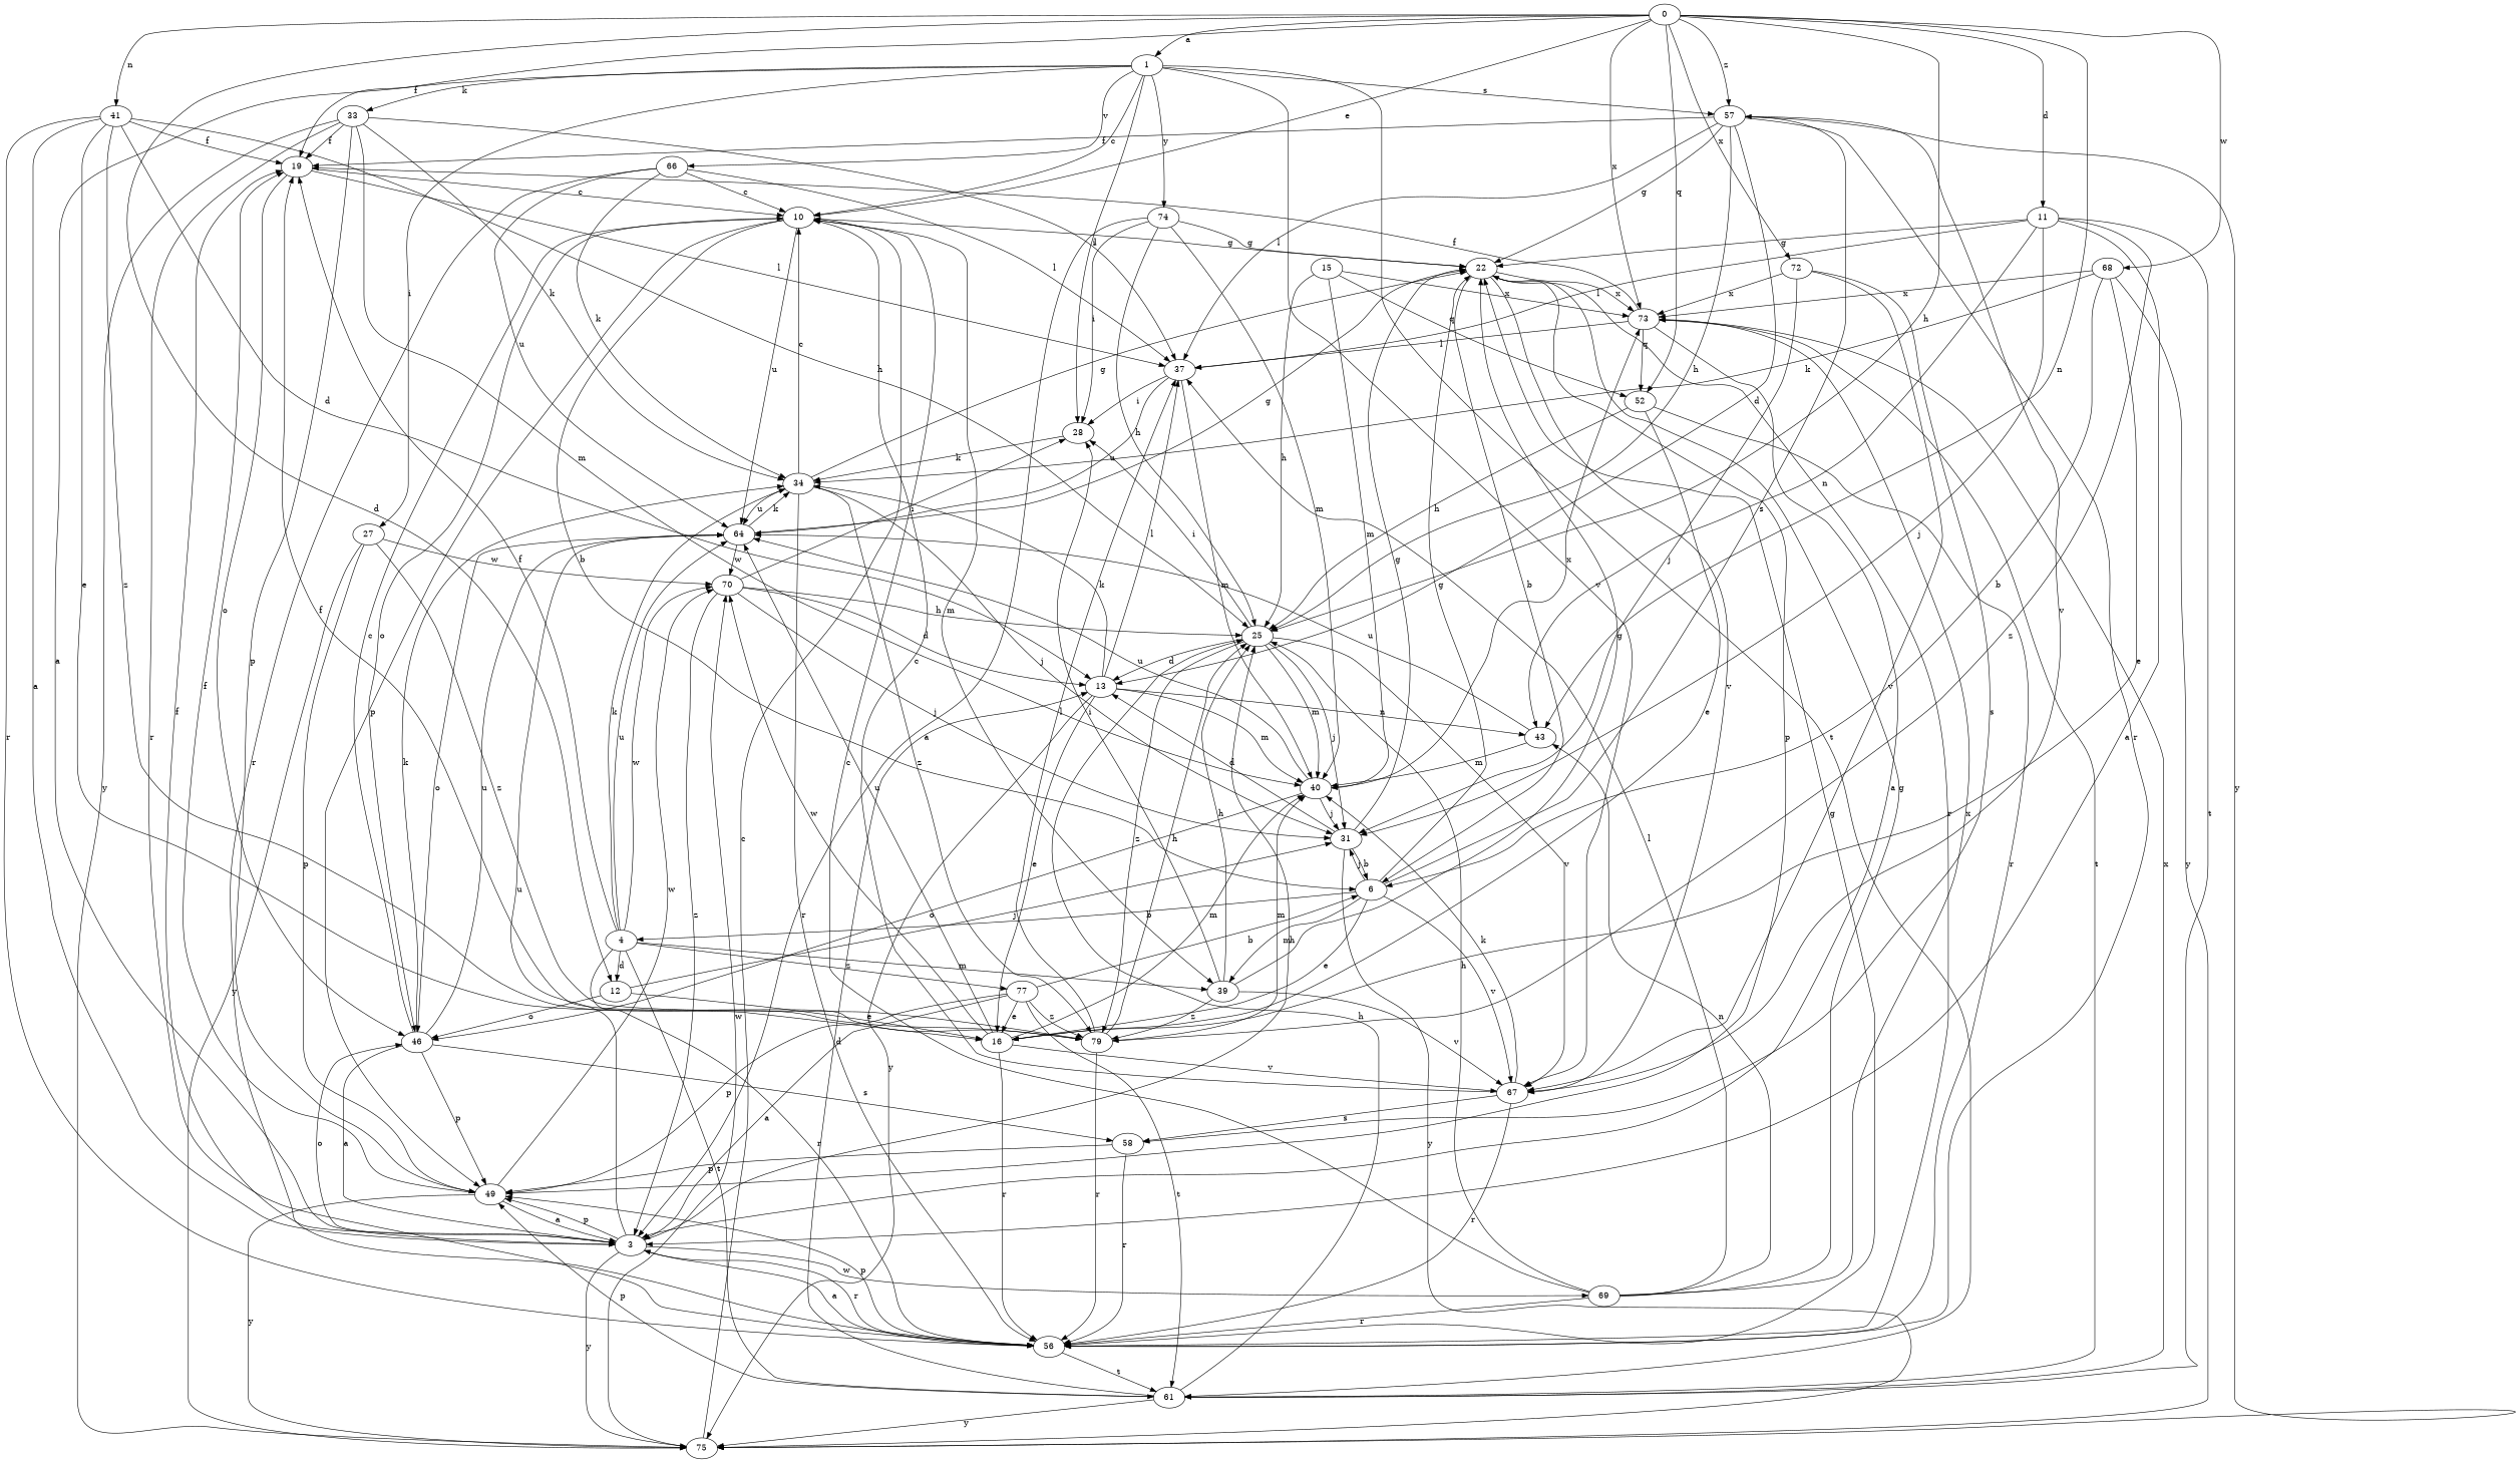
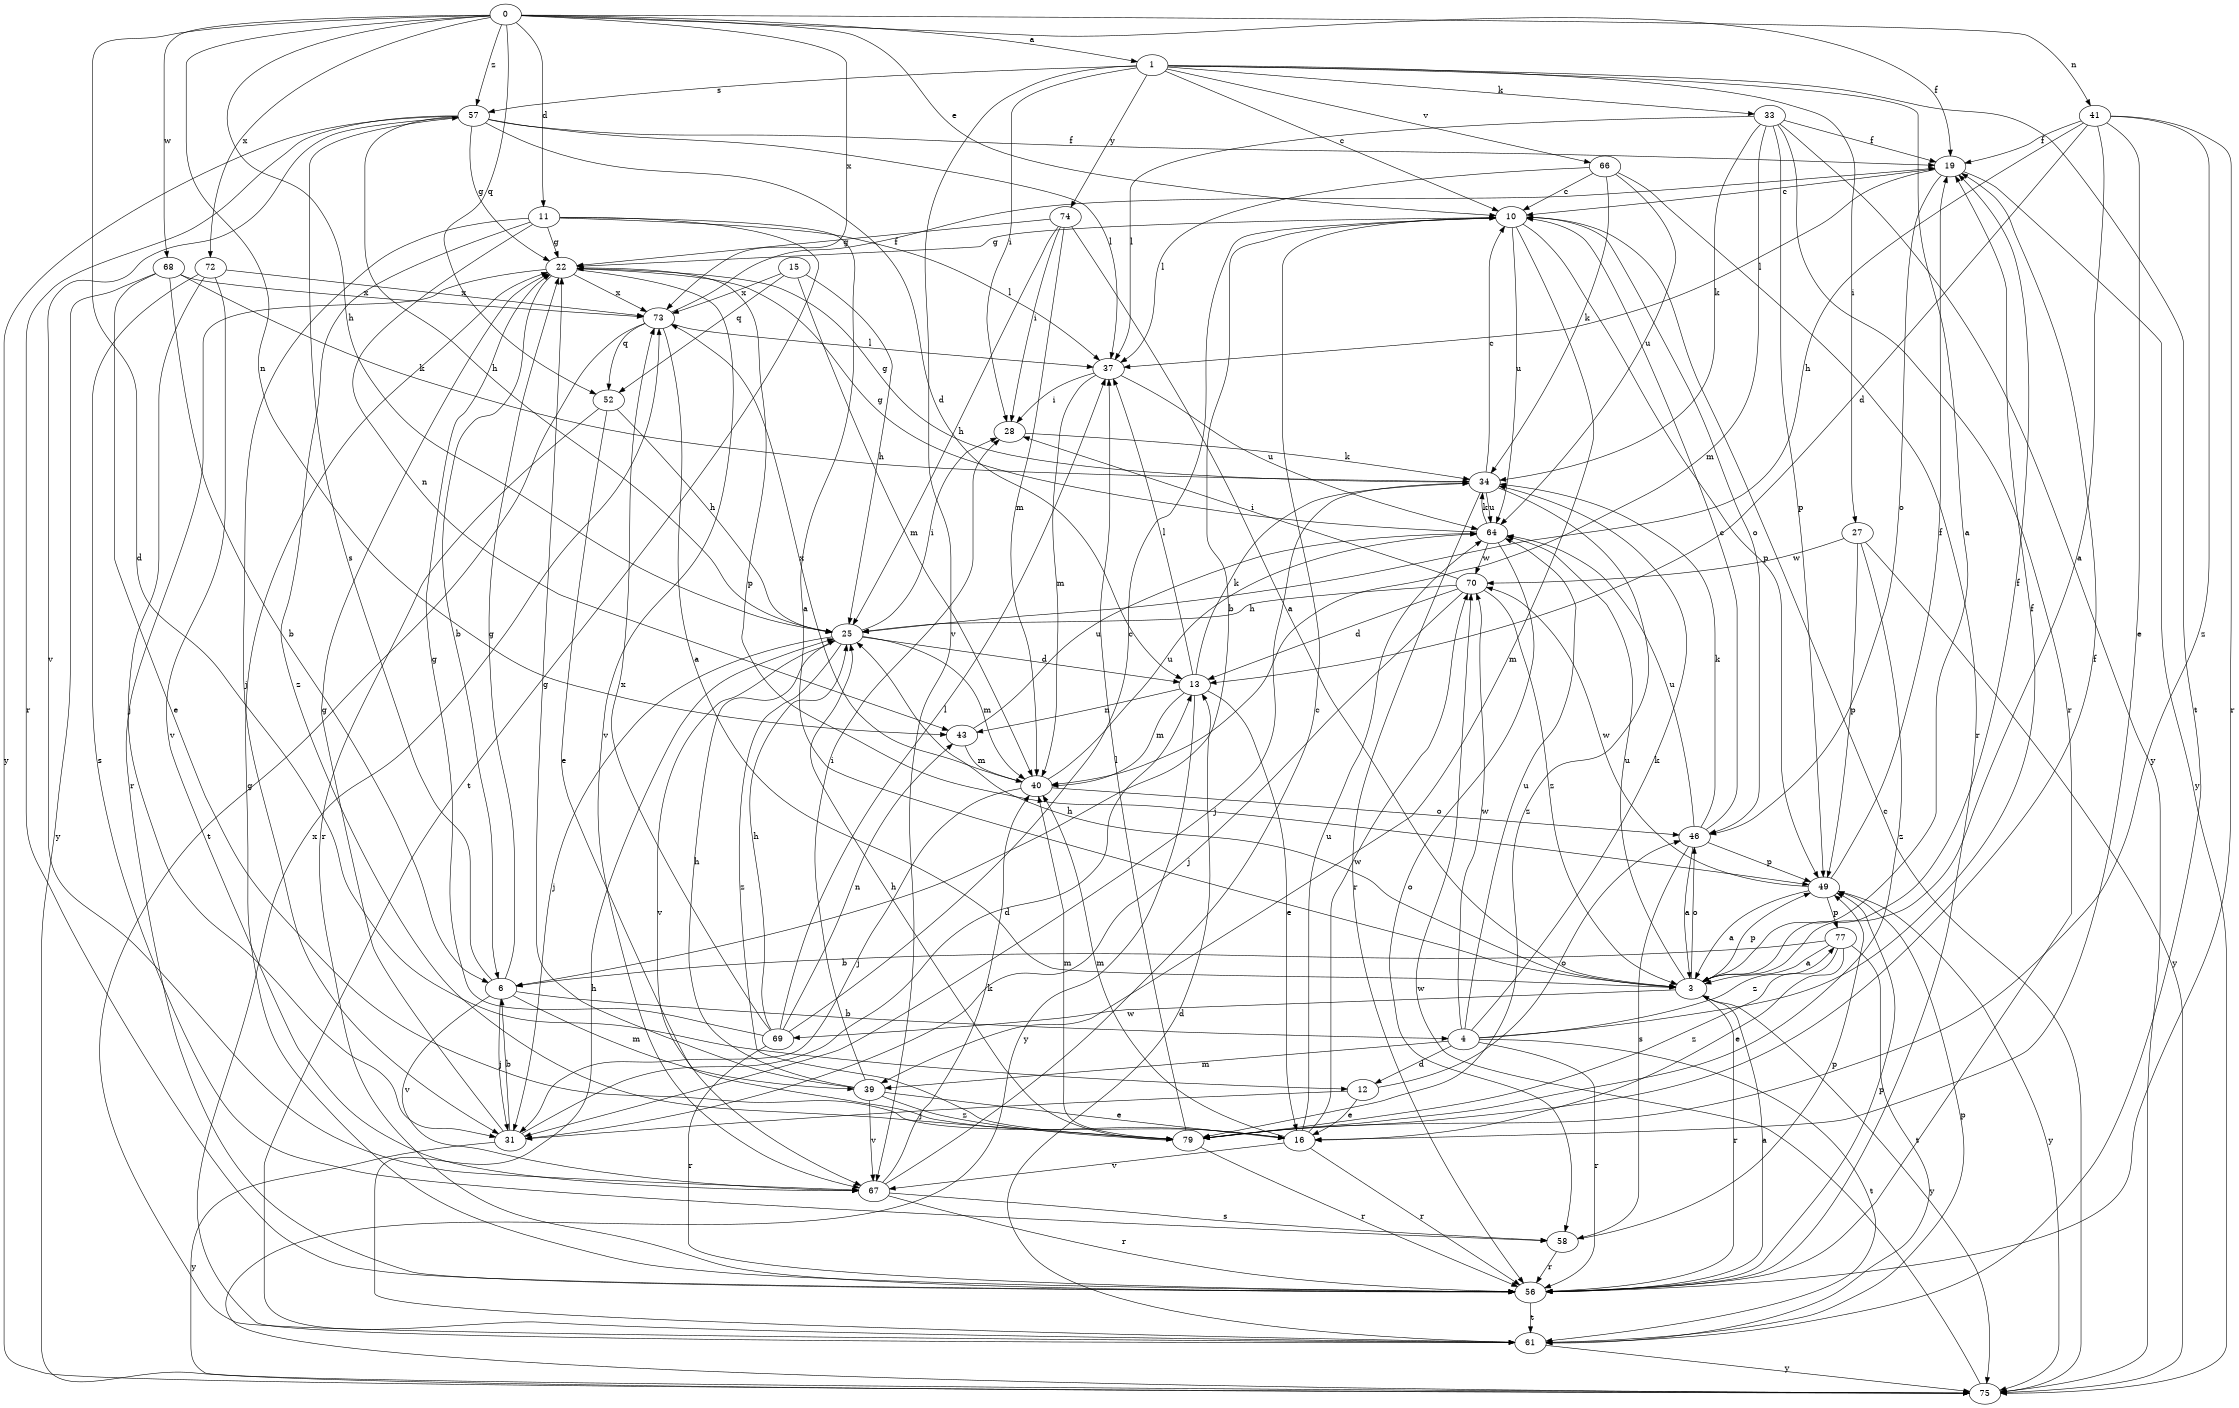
  strict digraph {
    0
    1
    11
    12
    19
    25
    41
    43
    52
    57
    68
    72
    73
    10
    3
    27
    28
    33
    61
    66
    67
    74
    22
    31
    37
    79
    46
    16
    15
    40
    75
    13
    56
    64
    34
    6
    58
    49
    69
    39
    70
    4
    77
    0 -> 1 [label=a]
    0 -> 11 [label=d]
    0 -> 12 [label=d]
    0 -> 19 [label=f]
    0 -> 25 [label=h]
    0 -> 41 [label=n]
    0 -> 43 [label=n]
    0 -> 52 [label=q]
    0 -> 57 [label=z]
    0 -> 68 [label=w]
    0 -> 72 [label=x]
    0 -> 73 [label=x]
    0 -> 10 [label=e]
    1 -> 57 [label=s]
    1 -> 10 [label=c]
    1 -> 3 [label=a]
    1 -> 27 [label=i]
    1 -> 28 [label=i]
    1 -> 33 [label=k]
    1 -> 61 [label=t]
    1 -> 66 [label=v]
    1 -> 67 [label=v]
    1 -> 74 [label=y]
    11 -> 43 [label=n]
    11 -> 3 [label=a]
    11 -> 61 [label=t]
    11 -> 22 [label=g]
    11 -> 31 [label=j]
    11 -> 37 [label=l]
    11 -> 79 [label=z]
    12 -> 31 [label=j]
    12 -> 46 [label=o]
    12 -> 16 [label=e]
    19 -> 10 [label=c]
    19 -> 37 [label=l]
    19 -> 46 [label=o]
+   19 -> 75 [label=y]
    25 -> 28 [label=i]
    25 -> 67 [label=v]
    25 -> 31 [label=j]
    25 -> 79 [label=z]
    25 -> 40 [label=m]
    25 -> 13 [label=d]
    41 -> 19 [label=f]
    41 -> 25 [label=h]
    41 -> 3 [label=a]
    41 -> 79 [label=z]
    41 -> 16 [label=e]
    41 -> 13 [label=d]
    41 -> 56 [label=r]
    43 -> 40 [label=m]
    43 -> 64 [label=u]
    52 -> 25 [label=h]
    52 -> 16 [label=e]
    52 -> 56 [label=r]
    57 -> 19 [label=f]
    57 -> 25 [label=h]
    57 -> 67 [label=v]
    57 -> 22 [label=g]
    57 -> 37 [label=l]
    57 -> 75 [label=y]
    57 -> 13 [label=d]
    57 -> 56 [label=r]
    68 -> 73 [label=x]
    68 -> 16 [label=e]
    68 -> 75 [label=y]
    68 -> 34 [label=k]
    68 -> 6 [label=b]
    72 -> 73 [label=x]
    72 -> 67 [label=v]
    72 -> 31 [label=j]
    72 -> 58 [label=s]
    73 -> 19 [label=f]
    73 -> 52 [label=q]
    73 -> 3 [label=a]
    73 -> 61 [label=t]
    73 -> 37 [label=l]
    10 -> 22 [label=g]
    10 -> 46 [label=o]
    10 -> 64 [label=u]
    10 -> 6 [label=b]
    10 -> 49 [label=p]
    10 -> 39 [label=m]
    3 -> 19 [label=f]
    3 -> 25 [label=h]
    3 -> 46 [label=o]
    3 -> 75 [label=y]
    3 -> 56 [label=r]
    3 -> 64 [label=u]
    3 -> 49 [label=p]
    3 -> 69 [label=w]
    27 -> 79 [label=z]
    27 -> 75 [label=y]
    27 -> 49 [label=p]
    27 -> 70 [label=w]
    28 -> 34 [label=k]
    33 -> 19 [label=f]
    33 -> 37 [label=l]
    33 -> 40 [label=m]
    33 -> 75 [label=y]
    33 -> 56 [label=r]
    33 -> 34 [label=k]
    33 -> 49 [label=p]
    61 -> 25 [label=h]
    61 -> 73 [label=x]
    61 -> 75 [label=y]
    61 -> 13 [label=d]
    61 -> 49 [label=p]
    66 -> 10 [label=c]
    66 -> 37 [label=l]
    66 -> 56 [label=r]
    66 -> 64 [label=u]
    66 -> 34 [label=k]
    67 -> 10 [label=c]
    67 -> 40 [label=k]
    67 -> 56 [label=r]
    67 -> 58 [label=s]
    74 -> 25 [label=h]
    74 -> 3 [label=a]
    74 -> 28 [label=i]
    74 -> 22 [label=g]
    74 -> 40 [label=m]
    22 -> 73 [label=x]
    22 -> 67 [label=v]
    22 -> 56 [label=r]
    22 -> 6 [label=b]
    22 -> 49 [label=p]
    31 -> 22 [label=g]
    31 -> 75 [label=y]
    31 -> 13 [label=d]
    31 -> 6 [label=b]
    37 -> 28 [label=i]
    37 -> 40 [label=m]
    37 -> 64 [label=u]
    79 -> 19 [label=f]
    79 -> 25 [label=h]
    79 -> 37 [label=l]
    79 -> 40 [label=m]
    79 -> 56 [label=r]
    46 -> 10 [label=c]
    46 -> 3 [label=a]
    46 -> 64 [label=u]
    46 -> 34 [label=k]
    46 -> 58 [label=s]
    46 -> 49 [label=p]
    16 -> 67 [label=v]
    16 -> 40 [label=m]
    16 -> 56 [label=r]
    16 -> 64 [label=u]
    16 -> 70 [label=w]
    15 -> 25 [label=h]
    15 -> 52 [label=q]
    15 -> 73 [label=x]
    15 -> 40 [label=m]
    40 -> 73 [label=x]
    40 -> 31 [label=j]
    40 -> 46 [label=o]
    40 -> 64 [label=u]
    75 -> 10 [label=c]
    75 -> 70 [label=w]
    13 -> 43 [label=n]
    13 -> 37 [label=l]
    13 -> 16 [label=e]
    13 -> 40 [label=m]
    13 -> 75 [label=y]
    13 -> 34 [label=k]
    56 -> 3 [label=a]
    56 -> 61 [label=t]
    56 -> 22 [label=g]
    56 -> 49 [label=p]
    64 -> 22 [label=g]
-   64 -> 46 [label=o]
+   64 -> 58 [label=o]
    64 -> 34 [label=k]
    64 -> 70 [label=w]
    34 -> 10 [label=c]
    34 -> 22 [label=g]
    34 -> 31 [label=j]
    34 -> 79 [label=z]
    34 -> 56 [label=r]
    34 -> 64 [label=u]
    6 -> 57 [label=s]
    6 -> 67 [label=v]
    6 -> 22 [label=g]
    6 -> 31 [label=j]
-   6 -> 16 [label=e]
+   39 -> 16 [label=e]
    6 -> 39 [label=m]
    6 -> 4 [label=b]
    58 -> 56 [label=r]
    58 -> 49 [label=p]
    49 -> 19 [label=f]
    49 -> 3 [label=a]
    49 -> 75 [label=y]
    49 -> 70 [label=w]
    69 -> 25 [label=h]
    69 -> 43 [label=n]
    69 -> 73 [label=x]
    69 -> 10 [label=c]
    69 -> 22 [label=g]
    69 -> 37 [label=l]
    69 -> 56 [label=r]
    39 -> 25 [label=h]
    39 -> 28 [label=i]
    39 -> 67 [label=v]
    39 -> 22 [label=g]
    39 -> 79 [label=z]
    70 -> 25 [label=h]
    70 -> 3 [label=z]
    70 -> 28 [label=i]
    70 -> 31 [label=j]
    70 -> 13 [label=d]
    4 -> 12 [label=d]
    4 -> 19 [label=f]
    4 -> 61 [label=t]
    4 -> 56 [label=r]
    4 -> 64 [label=u]
    4 -> 34 [label=k]
    4 -> 39 [label=m]
    4 -> 70 [label=w]
    4 -> 77 [label=z]
    77 -> 3 [label=a]
    77 -> 61 [label=t]
    77 -> 79 [label=z]
    77 -> 16 [label=e]
    77 -> 6 [label=b]
-   77 -> 49 [label=p]
+   49 -> 77 [label=p]
  }
